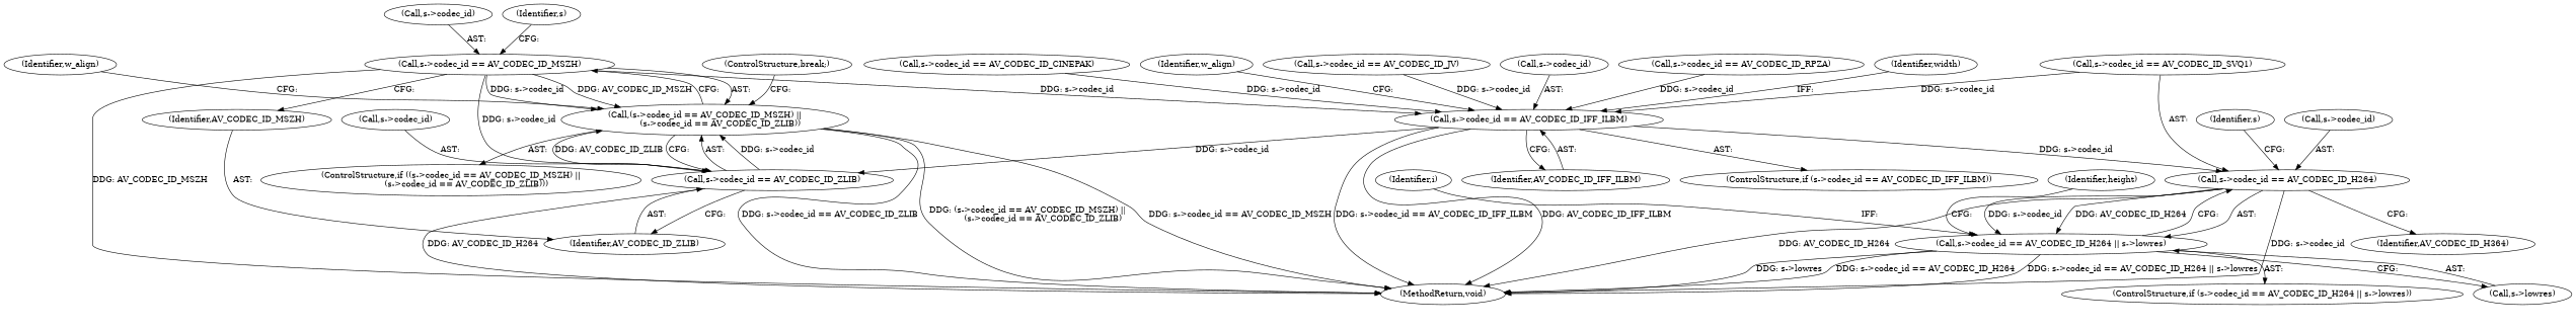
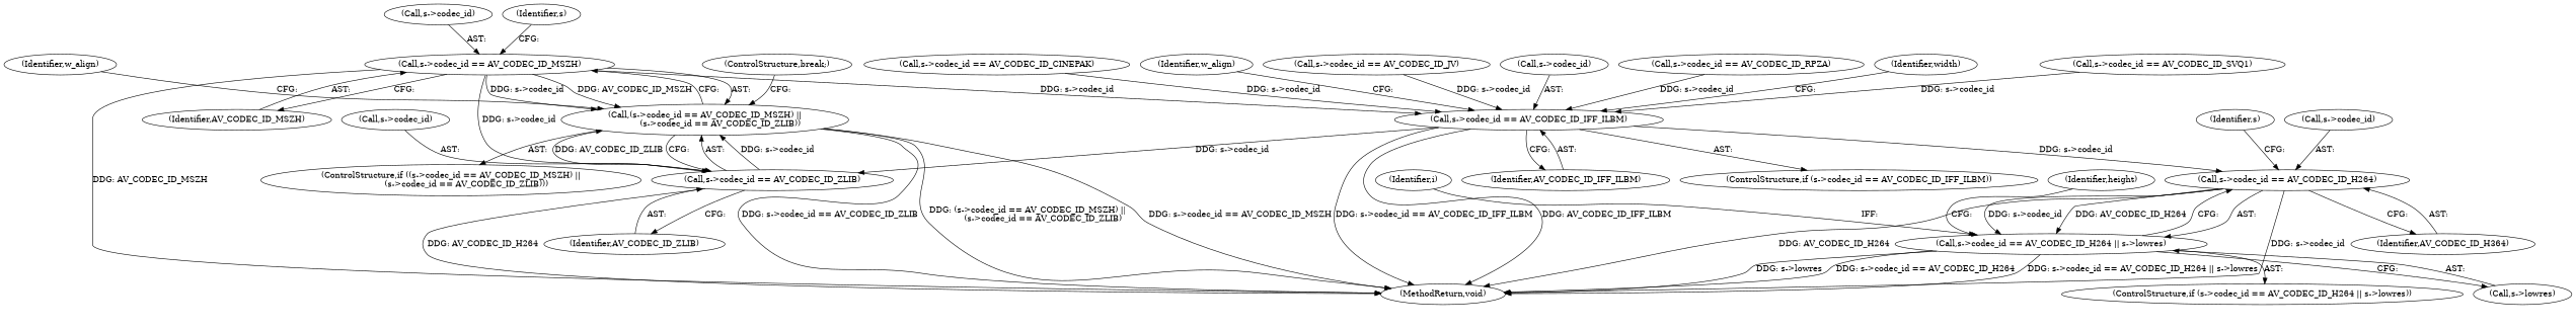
  digraph {
    n1 [label="(Call,s->codec_id == AV_CODEC_ID_MSZH)"]
    n2 [label="(Call,(s->codec_id == AV_CODEC_ID_MSZH) ||\n            (s->codec_id == AV_CODEC_ID_ZLIB))"]
    n3 [label="(Call,s->codec_id == AV_CODEC_ID_ZLIB)"]
    n4 [label="(Call,s->codec_id == AV_CODEC_ID_IFF_ILBM)"]
    n5 [label="(MethodReturn,void)"]
    n6 [label="(Identifier,AV_CODEC_ID_MSZH)"]
    n7 [label="(ControlStructure,if ((s->codec_id == AV_CODEC_ID_MSZH) ||\n            (s->codec_id == AV_CODEC_ID_ZLIB)))"]
    n8 [label="(Identifier,AV_CODEC_ID_ZLIB)"]
    n9 [label="(Call,s->codec_id == AV_CODEC_ID_H264)"]
    n10 [label="(ControlStructure,if (s->codec_id == AV_CODEC_ID_IFF_ILBM))"]
    n11 [label="(Identifier,AV_CODEC_ID_IFF_ILBM)"]
    n12 [label="(Call,s->codec_id == AV_CODEC_ID_H264 || s->lowres)"]
    n13 [label="(Identifier,AV_CODEC_ID_H364)"]
    n14 [label="(ControlStructure,if (s->codec_id == AV_CODEC_ID_H264 || s->lowres))"]
    n15 [label="(Call,s->lowres)"]
    n16 [label="(Call,s->codec_id)"]
    n17 [label="(Call,s->codec_id == AV_CODEC_ID_JV)"]
    n18 [label="(Call,s->codec_id)"]
    n19 [label="(Identifier,height)"]
    n20 [label="(Identifier,s)"]
    n21 [label="(Call,s->codec_id == AV_CODEC_ID_RPZA)"]
    n22 [label="(Identifier,width)"]
    n23 [label="(ControlStructure,break;)"]
    n24 [label="(Identifier,i)"]
    n25 [label="(Call,s->codec_id == AV_CODEC_ID_SVQ1)"]
    n26 [label="(Identifier,s)"]
    n27 [label="(Call,s->codec_id == AV_CODEC_ID_CINEPAK)"]
    n28 [label="(Call,s->codec_id)"]
    n29 [label="(Call,s->codec_id)"]
    n30 [label="(Identifier,w_align)"]
    n31 [label="(Identifier,w_align)"]
    n1 -> n2 [label="AST: "]
    n1 -> n2 [label="DDG: s->codec_id"]
    n1 -> n2 [label="DDG: AV_CODEC_ID_MSZH"]
    n1 -> n3 [label="DDG: s->codec_id"]
    n1 -> n4 [label="DDG: s->codec_id"]
    n1 -> n5 [label="DDG: AV_CODEC_ID_MSZH"]
    n1 -> n6 [label="CFG: "]
    n2 -> n1 [label="CFG: "]
    n2 -> n3 [label="CFG: "]
    n2 -> n5 [label="DDG: s->codec_id == AV_CODEC_ID_ZLIB"]
    n2 -> n5 [label="DDG: s->codec_id == AV_CODEC_ID_MSZH"]
    n2 -> n5 [label="DDG: (s->codec_id == AV_CODEC_ID_MSZH) ||\n            (s->codec_id == AV_CODEC_ID_ZLIB)"]
    n2 -> n7 [label="AST: "]
    n3 -> n2 [label="AST: "]
    n3 -> n2 [label="DDG: s->codec_id"]
    n3 -> n2 [label="DDG: AV_CODEC_ID_ZLIB"]
    n3 -> n5 [label="DDG: AV_CODEC_ID_H264"]
    n3 -> n8 [label="CFG: "]
    n4 -> n3 [label="DDG: s->codec_id"]
    n4 -> n5 [label="DDG: AV_CODEC_ID_IFF_ILBM"]
    n4 -> n5 [label="DDG: s->codec_id == AV_CODEC_ID_IFF_ILBM"]
    n4 -> n9 [label="DDG: s->codec_id"]
    n4 -> n10 [label="AST: "]
    n4 -> n11 [label="CFG: "]
-   n6 -> n8 [label="AST: "]
+   n6 -> n1 [label="AST: "]
    n8 -> n3 [label="AST: "]
    n9 -> n5 [label="DDG: AV_CODEC_ID_H264"]
    n9 -> n5 [label="DDG: s->codec_id"]
    n9 -> n12 [label="AST: "]
    n9 -> n12 [label="DDG: s->codec_id"]
    n9 -> n12 [label="DDG: AV_CODEC_ID_H264"]
    n9 -> n13 [label="CFG: "]
    n11 -> n4 [label="AST: "]
    n12 -> n5 [label="DDG: s->lowres"]
    n12 -> n5 [label="DDG: s->codec_id == AV_CODEC_ID_H264"]
    n12 -> n5 [label="DDG: s->codec_id == AV_CODEC_ID_H264 || s->lowres"]
    n12 -> n9 [label="CFG: "]
    n12 -> n14 [label="AST: "]
    n12 -> n15 [label="CFG: "]
-   n25 -> n9 [label="AST: "]
+   n13 -> n9 [label="AST: "]
    n15 -> n12 [label="AST: "]
    n16 -> n1 [label="AST: "]
    n17 -> n4 [label="DDG: s->codec_id"]
    n18 -> n4 [label="AST: "]
    n19 -> n12 [label="CFG: "]
    n20 -> n9 [label="CFG: "]
    n21 -> n4 [label="DDG: s->codec_id"]
-   n22 -> n4 [label="IFF: "]
+   n22 -> n4 [label="CFG: "]
    n23 -> n2 [label="CFG: "]
    n24 -> n12 [label="IFF: "]
    n25 -> n4 [label="DDG: s->codec_id"]
    n26 -> n1 [label="CFG: "]
    n27 -> n4 [label="DDG: s->codec_id"]
    n28 -> n9 [label="AST: "]
    n29 -> n3 [label="AST: "]
    n30 -> n2 [label="CFG: "]
    n31 -> n4 [label="CFG: "]
  }
